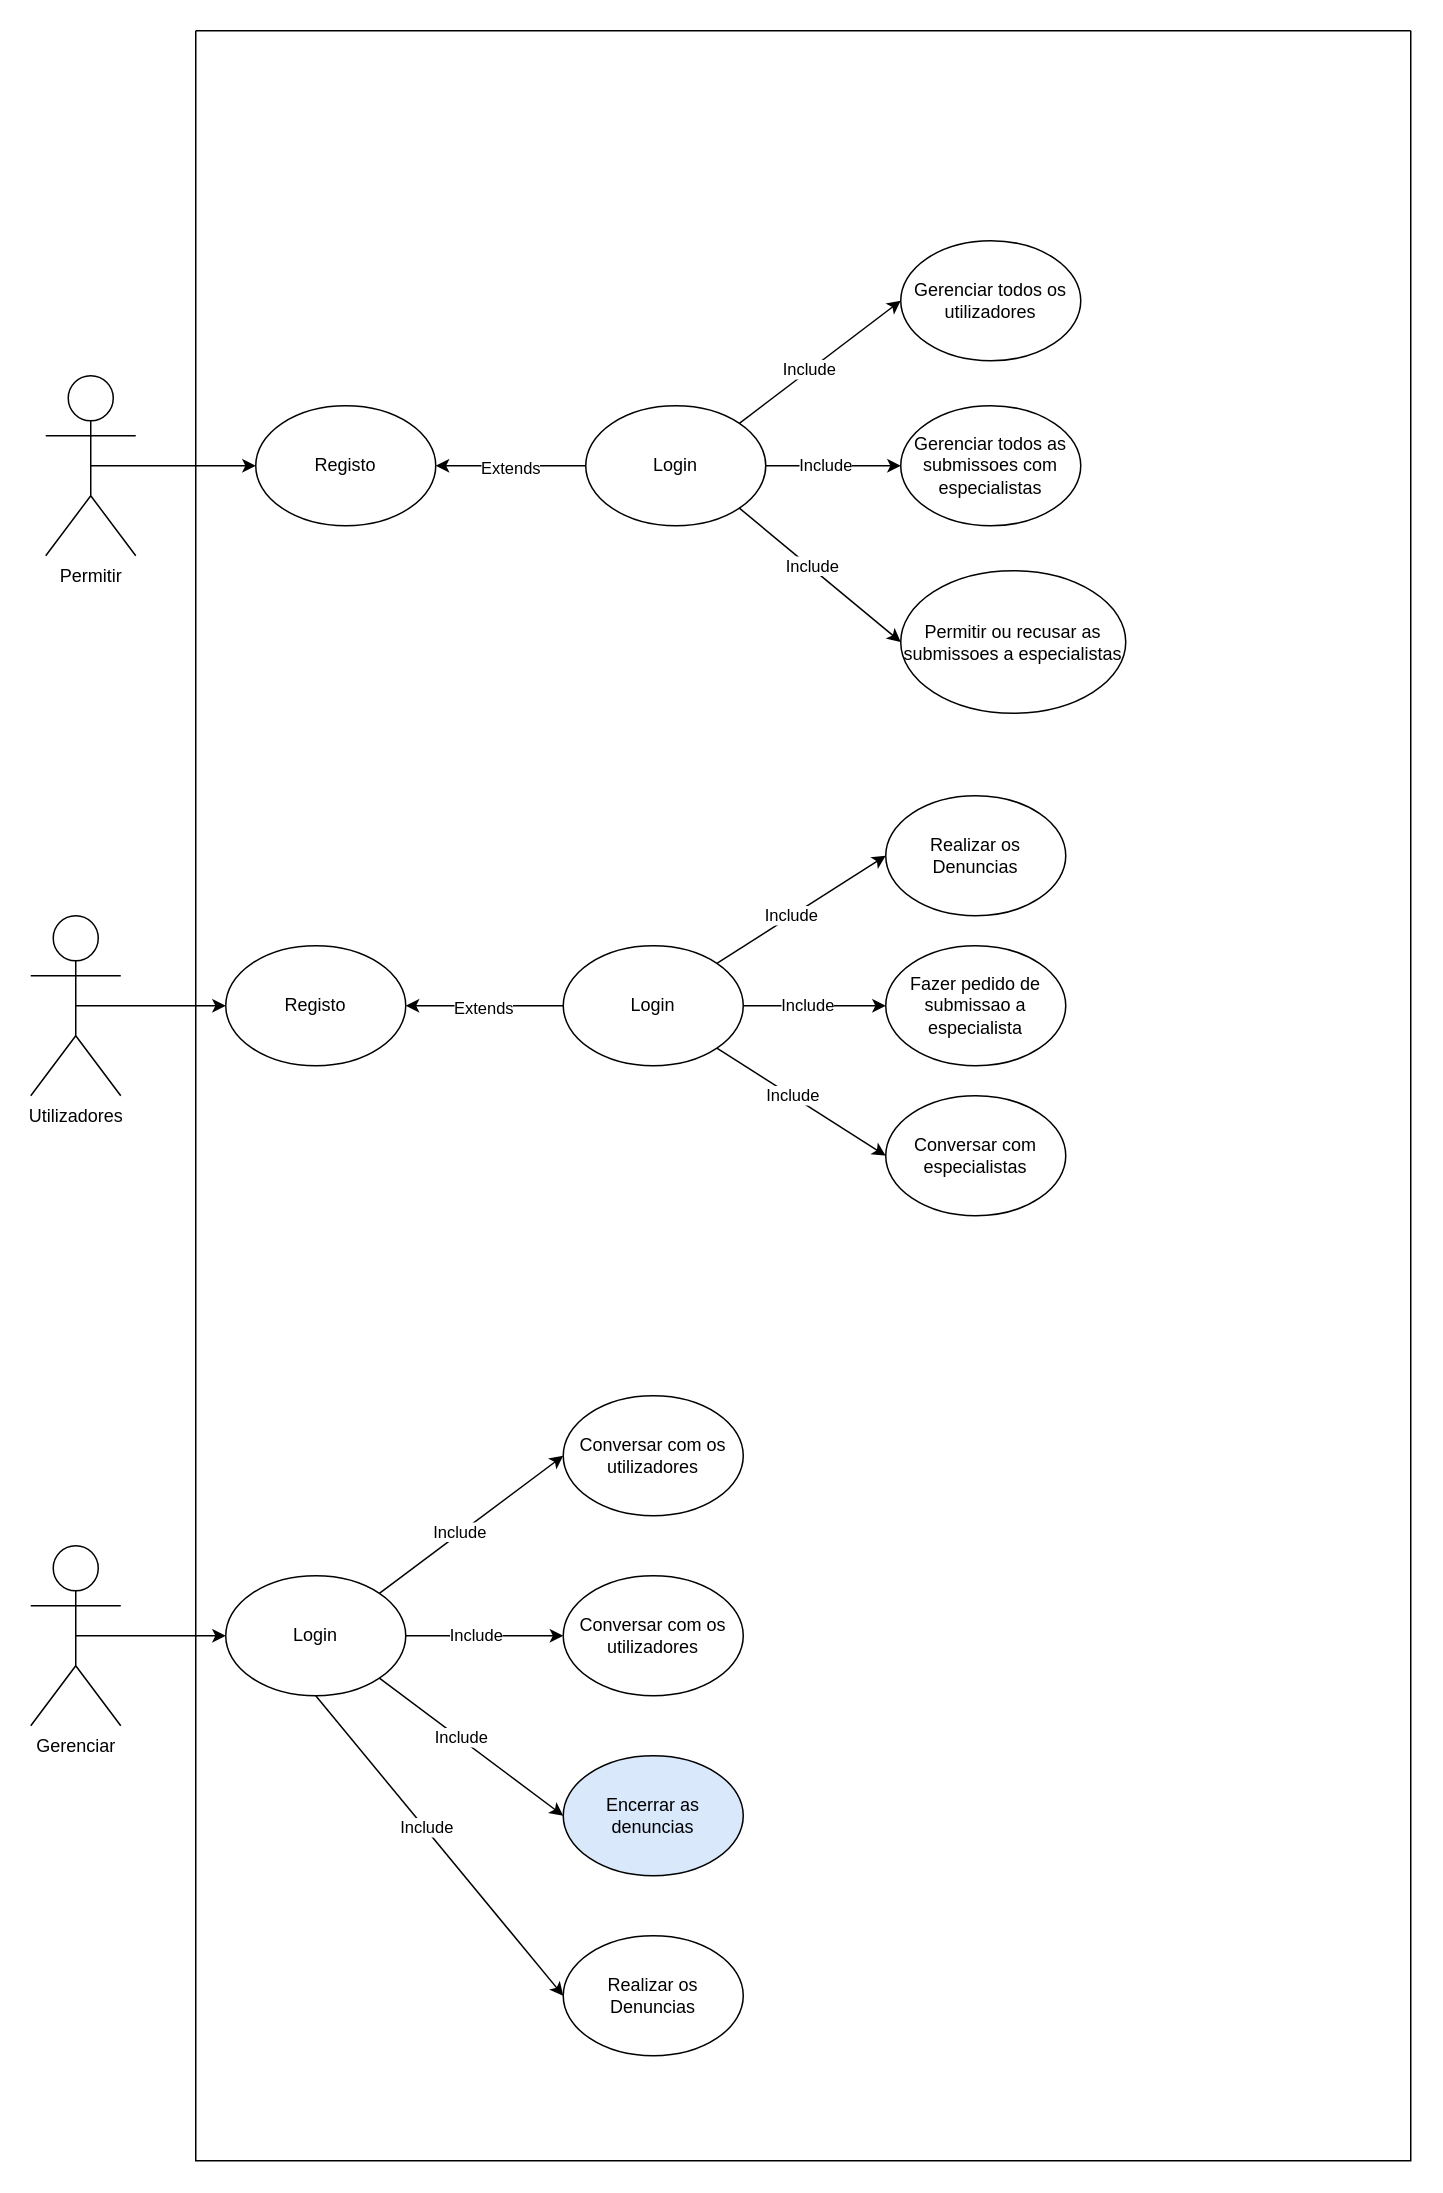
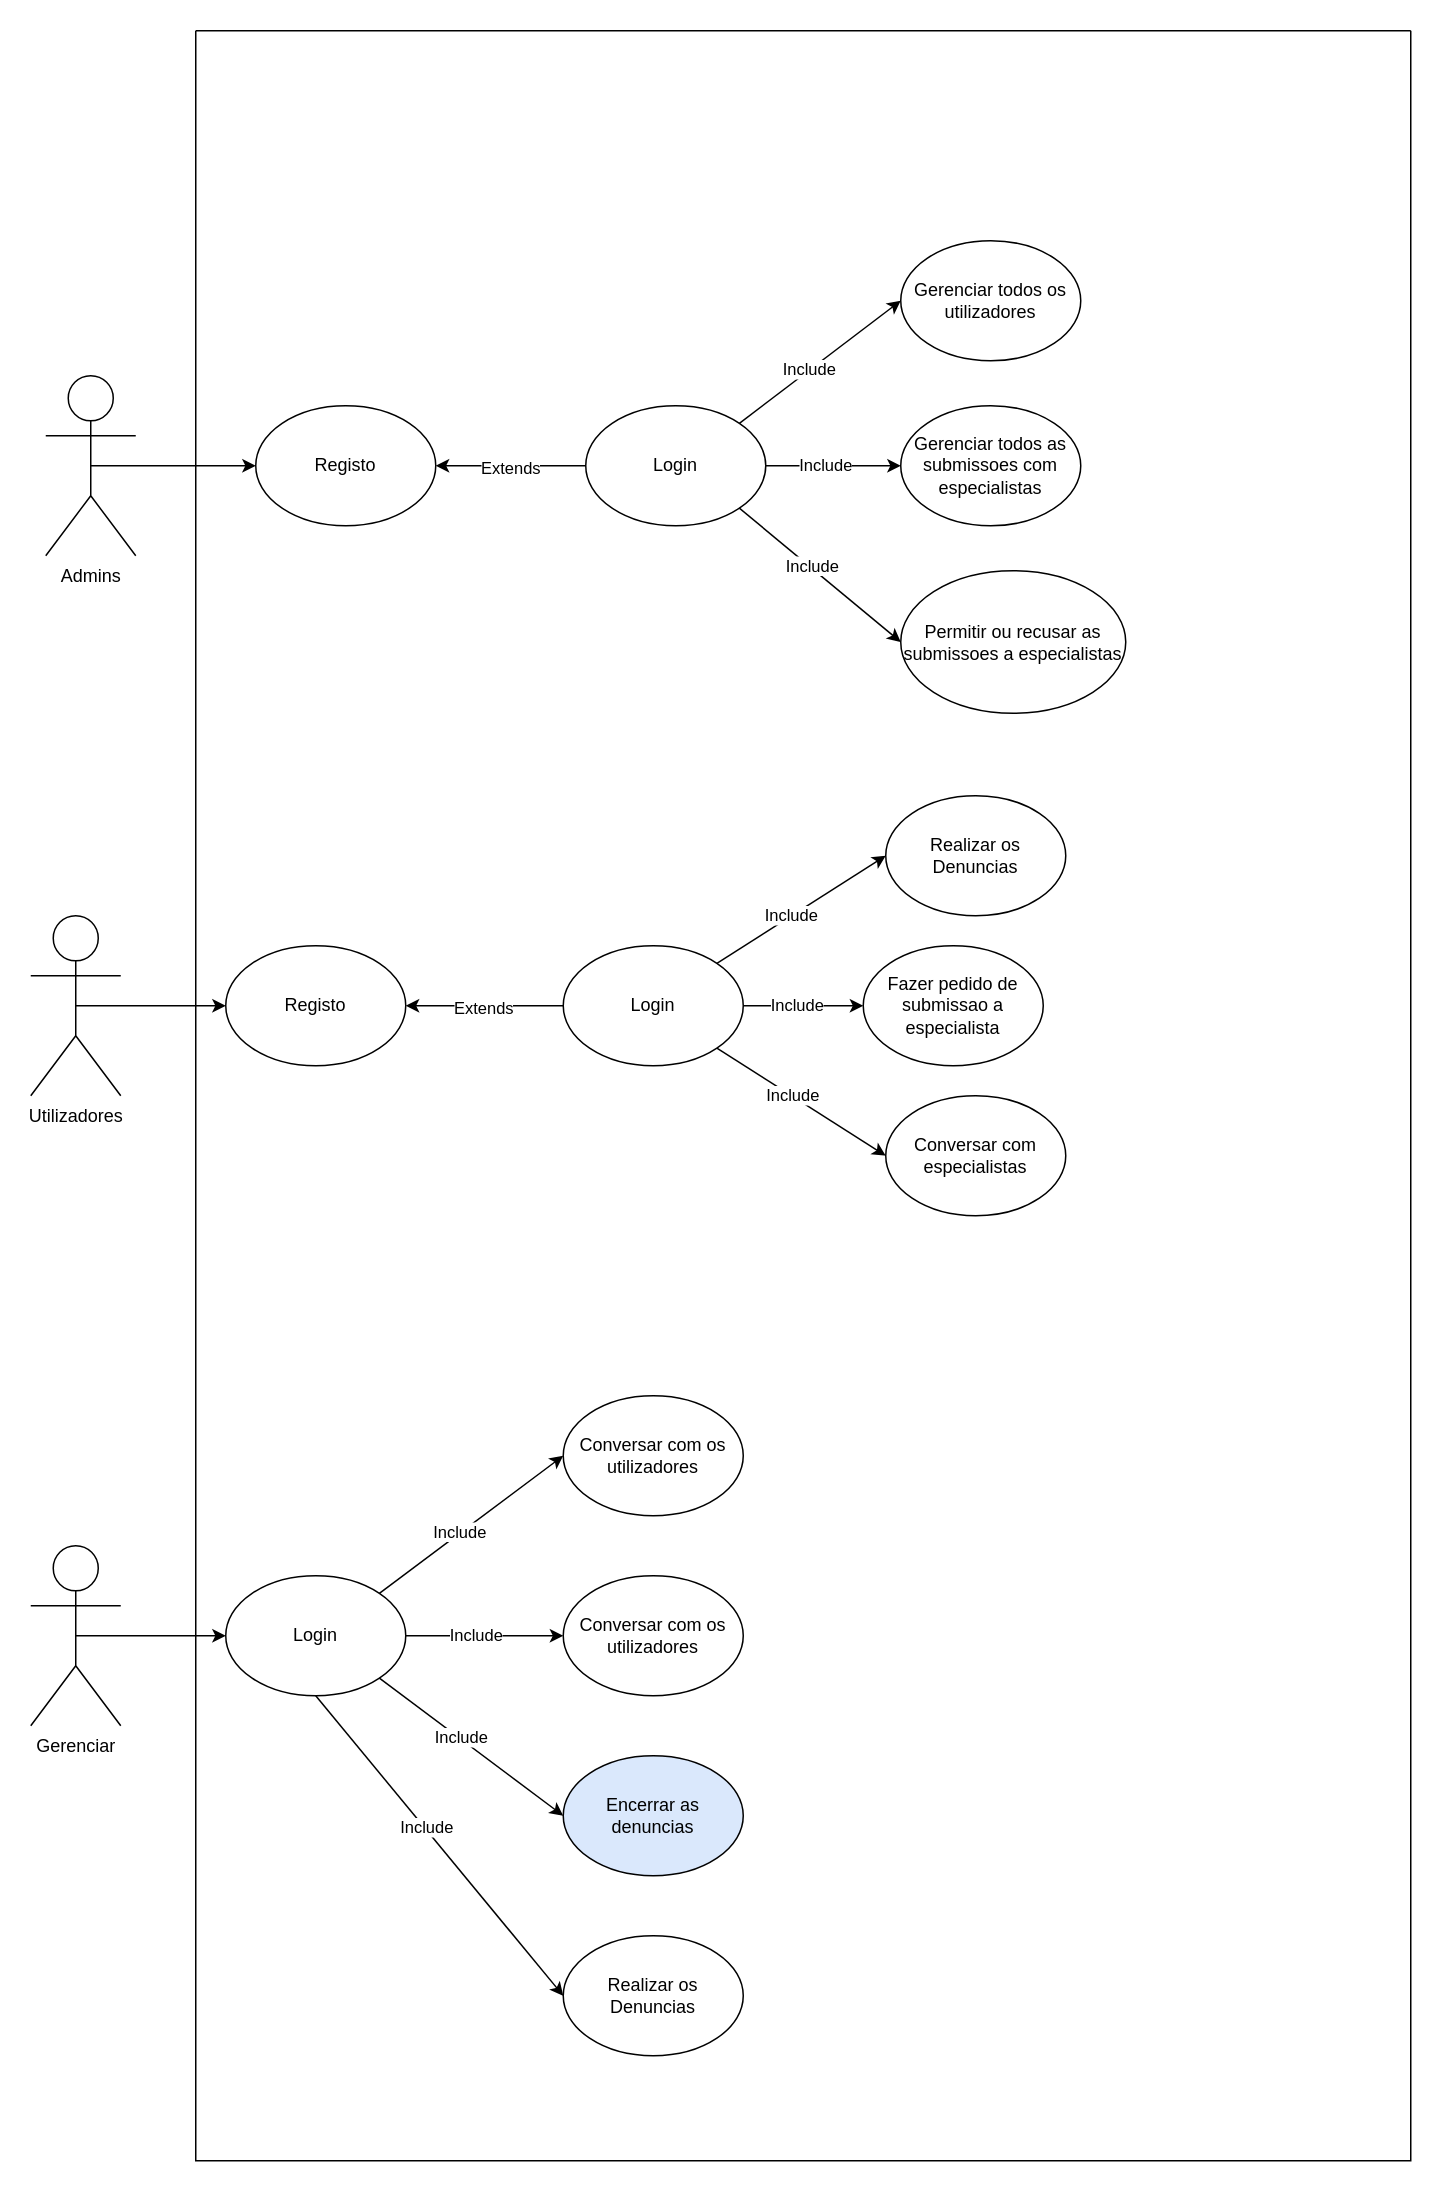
  <mxCell id="0" />
  <mxCell id="1" parent="0" />
  <mxCell id="2" value="" style="swimlane;startSize=0;" parent="1" vertex="1"><mxGeometry y="20" width="810" height="1420" as="geometry" x="130" /></mxCell>
  <mxCell id="3" value="Registo" style="ellipse;whiteSpace=wrap;html=1;" parent="2" vertex="1"><mxGeometry x="40" y="250" width="120" height="80" as="geometry" /></mxCell>
  <mxCell id="4" value="Login" style="ellipse;whiteSpace=wrap;html=1;" parent="2" vertex="1"><mxGeometry x="260" y="250" width="120" height="80" as="geometry" /></mxCell>
  <mxCell id="5" value="" style="endArrow=classic;html=1;rounded=0;entryX=1;entryY=0.5;entryDx=0;entryDy=0;exitX=0;exitY=0.5;exitDx=0;exitDy=0;" parent="2" source="4" target="3" edge="1"><mxGeometry width="50" height="50" relative="1" as="geometry"><mxPoint x="200" y="290" as="sourcePoint" /><mxPoint x="250" y="240" as="targetPoint" /></mxGeometry></mxCell>
  <mxCell id="6" value="Extends" style="edgeLabel;html=1;align=center;verticalAlign=middle;resizable=0;points=[];" parent="5" vertex="1" connectable="0"><mxGeometry x="0.025" y="1" relative="1" as="geometry"><mxPoint as="offset" /></mxGeometry></mxCell>
  <mxCell id="7" value="Gerenciar todos os utilizadores" style="ellipse;whiteSpace=wrap;html=1;" parent="2" vertex="1"><mxGeometry x="470" y="140" width="120" height="80" as="geometry" /></mxCell>
  <mxCell id="8" value="Gerenciar todos as submissoes com especialistas" style="ellipse;whiteSpace=wrap;html=1;" parent="2" vertex="1"><mxGeometry x="470" y="250" width="120" height="80" as="geometry" /></mxCell>
  <mxCell id="9" value="Permitir ou recusar as submissoes a especialistas" style="ellipse;whiteSpace=wrap;html=1;" parent="2" vertex="1"><mxGeometry x="470" y="360" width="150" height="95" as="geometry" /></mxCell>
  <mxCell id="10" value="" style="endArrow=classic;html=1;rounded=0;exitX=1;exitY=0;exitDx=0;exitDy=0;entryX=0;entryY=0.5;entryDx=0;entryDy=0;" parent="2" source="4" target="7" edge="1"><mxGeometry width="50" height="50" relative="1" as="geometry"><mxPoint x="580" y="350" as="sourcePoint" /><mxPoint x="630" y="300" as="targetPoint" /></mxGeometry></mxCell>
  <mxCell id="11" value="Include" style="edgeLabel;html=1;align=center;verticalAlign=middle;resizable=0;points=[];" parent="10" vertex="1" connectable="0"><mxGeometry x="-0.123" y="1" relative="1" as="geometry"><mxPoint as="offset" /></mxGeometry></mxCell>
  <mxCell id="12" value="" style="endArrow=classic;html=1;rounded=0;exitX=1;exitY=0.5;exitDx=0;exitDy=0;entryX=0;entryY=0.5;entryDx=0;entryDy=0;" parent="2" source="4" target="8" edge="1"><mxGeometry width="50" height="50" relative="1" as="geometry"><mxPoint x="372" y="272" as="sourcePoint" /><mxPoint x="480" y="190" as="targetPoint" /></mxGeometry></mxCell>
  <mxCell id="13" value="Include" style="edgeLabel;html=1;align=center;verticalAlign=middle;resizable=0;points=[];" parent="12" vertex="1" connectable="0"><mxGeometry x="-0.123" y="1" relative="1" as="geometry"><mxPoint as="offset" /></mxGeometry></mxCell>
  <mxCell id="14" value="" style="endArrow=classic;html=1;rounded=0;exitX=1;exitY=1;exitDx=0;exitDy=0;entryX=0;entryY=0.5;entryDx=0;entryDy=0;" parent="2" source="4" target="9" edge="1"><mxGeometry width="50" height="50" relative="1" as="geometry"><mxPoint x="390" y="300" as="sourcePoint" /><mxPoint x="480" y="300" as="targetPoint" /></mxGeometry></mxCell>
  <mxCell id="15" value="Include" style="edgeLabel;html=1;align=center;verticalAlign=middle;resizable=0;points=[];" parent="14" vertex="1" connectable="0"><mxGeometry x="-0.123" y="1" relative="1" as="geometry"><mxPoint as="offset" /></mxGeometry></mxCell>
  <mxCell id="16" value="Registo" style="ellipse;whiteSpace=wrap;html=1;" parent="2" vertex="1"><mxGeometry x="20" y="610" width="120" height="80" as="geometry" /></mxCell>
  <mxCell id="17" value="Login" style="ellipse;whiteSpace=wrap;html=1;" parent="2" vertex="1"><mxGeometry x="245" y="610" width="120" height="80" as="geometry" /></mxCell>
  <mxCell id="18" value="" style="endArrow=classic;html=1;rounded=0;entryX=1;entryY=0.5;entryDx=0;entryDy=0;exitX=0;exitY=0.5;exitDx=0;exitDy=0;" parent="2" source="17" target="16" edge="1"><mxGeometry width="50" height="50" relative="1" as="geometry"><mxPoint x="270" y="300" as="sourcePoint" /><mxPoint x="170" y="300" as="targetPoint" /></mxGeometry></mxCell>
  <mxCell id="19" value="Extends" style="edgeLabel;html=1;align=center;verticalAlign=middle;resizable=0;points=[];" parent="18" vertex="1" connectable="0"><mxGeometry x="0.025" y="1" relative="1" as="geometry"><mxPoint as="offset" /></mxGeometry></mxCell>
  <mxCell id="20" value="Realizar os Denuncias" style="ellipse;whiteSpace=wrap;html=1;" parent="2" vertex="1"><mxGeometry x="460" y="510" width="120" height="80" as="geometry" /></mxCell>
- <mxCell id="21" value="Fazer pedido de submissao a especialista" style="ellipse;whiteSpace=wrap;html=1;" parent="2" vertex="1"><mxGeometry x="460" y="610" width="120" height="80" as="geometry" /></mxCell>
+ <mxCell id="21" value="Fazer pedido de submissao a especialista" style="ellipse;whiteSpace=wrap;html=1;" parent="2" vertex="1"><mxGeometry x="445" y="610" width="120" height="80" as="geometry" /></mxCell>
  <mxCell id="22" value="Conversar com especialistas" style="ellipse;whiteSpace=wrap;html=1;" parent="2" vertex="1"><mxGeometry x="460" y="710" width="120" height="80" as="geometry" /></mxCell>
  <mxCell id="23" value="" style="endArrow=classic;html=1;rounded=0;exitX=1;exitY=0;exitDx=0;exitDy=0;entryX=0;entryY=0.5;entryDx=0;entryDy=0;" parent="2" source="17" target="20" edge="1"><mxGeometry width="50" height="50" relative="1" as="geometry"><mxPoint x="372" y="328" as="sourcePoint" /><mxPoint x="480" y="410" as="targetPoint" /></mxGeometry></mxCell>
  <mxCell id="24" value="Include" style="edgeLabel;html=1;align=center;verticalAlign=middle;resizable=0;points=[];" parent="23" vertex="1" connectable="0"><mxGeometry x="-0.123" y="1" relative="1" as="geometry"><mxPoint as="offset" /></mxGeometry></mxCell>
  <mxCell id="25" value="" style="endArrow=classic;html=1;rounded=0;exitX=1;exitY=0.5;exitDx=0;exitDy=0;entryX=0;entryY=0.5;entryDx=0;entryDy=0;" parent="2" source="17" target="21" edge="1"><mxGeometry width="50" height="50" relative="1" as="geometry"><mxPoint x="357" y="632" as="sourcePoint" /><mxPoint x="470" y="560" as="targetPoint" /></mxGeometry></mxCell>
  <mxCell id="26" value="Include" style="edgeLabel;html=1;align=center;verticalAlign=middle;resizable=0;points=[];" parent="25" vertex="1" connectable="0"><mxGeometry x="-0.123" y="1" relative="1" as="geometry"><mxPoint as="offset" /></mxGeometry></mxCell>
  <mxCell id="27" value="" style="endArrow=classic;html=1;rounded=0;exitX=1;exitY=1;exitDx=0;exitDy=0;entryX=0;entryY=0.5;entryDx=0;entryDy=0;" parent="2" source="17" target="22" edge="1"><mxGeometry width="50" height="50" relative="1" as="geometry"><mxPoint x="365" y="710" as="sourcePoint" /><mxPoint x="460" y="710" as="targetPoint" /></mxGeometry></mxCell>
  <mxCell id="28" value="Include" style="edgeLabel;html=1;align=center;verticalAlign=middle;resizable=0;points=[];" parent="27" vertex="1" connectable="0"><mxGeometry x="-0.123" y="1" relative="1" as="geometry"><mxPoint as="offset" /></mxGeometry></mxCell>
  <mxCell id="29" value="Login" style="ellipse;whiteSpace=wrap;html=1;" parent="2" vertex="1"><mxGeometry x="20" y="1030" width="120" height="80" as="geometry" /></mxCell>
  <mxCell id="30" value="Conversar com os utilizadores" style="ellipse;whiteSpace=wrap;html=1;" parent="2" vertex="1"><mxGeometry x="245" y="910" width="120" height="80" as="geometry" /></mxCell>
  <mxCell id="31" value="Conversar com os utilizadores" style="ellipse;whiteSpace=wrap;html=1;" parent="2" vertex="1"><mxGeometry x="245" y="1030" width="120" height="80" as="geometry" /></mxCell>
  <mxCell id="32" value="" style="endArrow=classic;html=1;rounded=0;exitX=1;exitY=0;exitDx=0;exitDy=0;entryX=0;entryY=0.5;entryDx=0;entryDy=0;" parent="2" source="29" target="30" edge="1"><mxGeometry width="50" height="50" relative="1" as="geometry"><mxPoint x="357" y="688" as="sourcePoint" /><mxPoint x="470" y="760" as="targetPoint" /></mxGeometry></mxCell>
  <mxCell id="33" value="Include" style="edgeLabel;html=1;align=center;verticalAlign=middle;resizable=0;points=[];" parent="32" vertex="1" connectable="0"><mxGeometry x="-0.123" y="1" relative="1" as="geometry"><mxPoint as="offset" /></mxGeometry></mxCell>
  <mxCell id="34" value="Encerrar as denuncias" style="ellipse;whiteSpace=wrap;html=1;fillColor=#dae8fc;" parent="2" vertex="1"><mxGeometry x="245" y="1150" width="120" height="80" as="geometry" /></mxCell>
  <mxCell id="35" value="" style="endArrow=classic;html=1;rounded=0;exitX=1;exitY=0.5;exitDx=0;exitDy=0;entryX=0;entryY=0.5;entryDx=0;entryDy=0;" parent="2" source="29" target="31" edge="1"><mxGeometry width="50" height="50" relative="1" as="geometry"><mxPoint x="132" y="1052" as="sourcePoint" /><mxPoint x="255" y="960" as="targetPoint" /></mxGeometry></mxCell>
  <mxCell id="36" value="Include" style="edgeLabel;html=1;align=center;verticalAlign=middle;resizable=0;points=[];" parent="35" vertex="1" connectable="0"><mxGeometry x="-0.123" y="1" relative="1" as="geometry"><mxPoint as="offset" /></mxGeometry></mxCell>
  <mxCell id="37" value="" style="endArrow=classic;html=1;rounded=0;exitX=1;exitY=1;exitDx=0;exitDy=0;entryX=0;entryY=0.5;entryDx=0;entryDy=0;" parent="2" source="29" target="34" edge="1"><mxGeometry width="50" height="50" relative="1" as="geometry"><mxPoint x="150" y="1080" as="sourcePoint" /><mxPoint x="255" y="1080" as="targetPoint" /></mxGeometry></mxCell>
  <mxCell id="38" value="Include" style="edgeLabel;html=1;align=center;verticalAlign=middle;resizable=0;points=[];" parent="37" vertex="1" connectable="0"><mxGeometry x="-0.123" y="1" relative="1" as="geometry"><mxPoint as="offset" /></mxGeometry></mxCell>
  <mxCell id="39" value="Realizar os Denuncias" style="ellipse;whiteSpace=wrap;html=1;" parent="2" vertex="1"><mxGeometry x="245" y="1270" width="120" height="80" as="geometry" /></mxCell>
  <mxCell id="40" value="" style="endArrow=classic;html=1;rounded=0;exitX=0.5;exitY=1;exitDx=0;exitDy=0;entryX=0;entryY=0.5;entryDx=0;entryDy=0;" parent="2" source="29" target="39" edge="1"><mxGeometry width="50" height="50" relative="1" as="geometry"><mxPoint x="132" y="1108" as="sourcePoint" /><mxPoint x="255" y="1200" as="targetPoint" /></mxGeometry></mxCell>
  <mxCell id="41" value="Include" style="edgeLabel;html=1;align=center;verticalAlign=middle;resizable=0;points=[];" parent="40" vertex="1" connectable="0"><mxGeometry x="-0.123" y="1" relative="1" as="geometry"><mxPoint as="offset" /></mxGeometry></mxCell>
- <mxCell id="42" value="Permitir" style="shape=umlActor;verticalLabelPosition=bottom;verticalAlign=top;html=1;outlineConnect=0;" parent="1" vertex="1"><mxGeometry x="30" y="250" width="60" height="120" as="geometry" /></mxCell>
+ <mxCell id="42" value="Admins" style="shape=umlActor;verticalLabelPosition=bottom;verticalAlign=top;html=1;outlineConnect=0;" parent="1" vertex="1"><mxGeometry x="30" y="250" width="60" height="120" as="geometry" /></mxCell>
  <mxCell id="43" value="Utilizadores" style="shape=umlActor;verticalLabelPosition=bottom;verticalAlign=top;html=1;outlineConnect=0;" parent="1" vertex="1"><mxGeometry x="20" y="610" width="60" height="120" as="geometry" /></mxCell>
  <mxCell id="44" value="Gerenciar" style="shape=umlActor;verticalLabelPosition=bottom;verticalAlign=top;html=1;outlineConnect=0;" parent="1" vertex="1"><mxGeometry x="20" y="1030" width="60" height="120" as="geometry" /></mxCell>
  <mxCell id="45" value="" style="endArrow=classic;html=1;rounded=0;exitX=0.5;exitY=0.5;exitDx=0;exitDy=0;exitPerimeter=0;entryX=0;entryY=0.5;entryDx=0;entryDy=0;" parent="1" source="42" target="3" edge="1"><mxGeometry width="50" height="50" relative="1" as="geometry"><mxPoint x="110" y="340" as="sourcePoint" /><mxPoint x="160" y="290" as="targetPoint" /></mxGeometry></mxCell>
  <mxCell id="46" value="" style="endArrow=classic;html=1;rounded=0;exitX=0.5;exitY=0.5;exitDx=0;exitDy=0;exitPerimeter=0;entryX=0;entryY=0.5;entryDx=0;entryDy=0;" parent="1" source="43" target="16" edge="1"><mxGeometry width="50" height="50" relative="1" as="geometry"><mxPoint x="70" y="320" as="sourcePoint" /><mxPoint x="180" y="320" as="targetPoint" /></mxGeometry></mxCell>
  <mxCell id="47" value="" style="endArrow=classic;html=1;rounded=0;exitX=0.5;exitY=0.5;exitDx=0;exitDy=0;exitPerimeter=0;entryX=0;entryY=0.5;entryDx=0;entryDy=0;" parent="1" source="44" target="29" edge="1"><mxGeometry width="50" height="50" relative="1" as="geometry"><mxPoint x="80" y="1040" as="sourcePoint" /><mxPoint x="180" y="1040" as="targetPoint" /></mxGeometry></mxCell>
